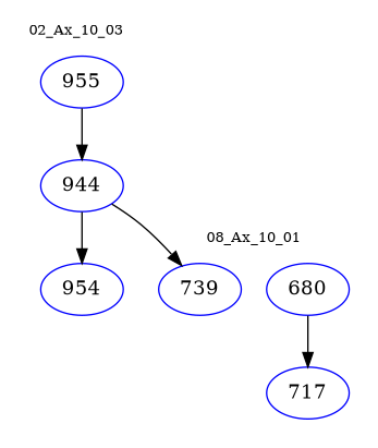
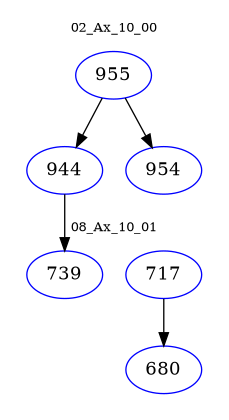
  digraph {
    node [color=blue]
    edge [color=black]
    n1 [label=717]
    n2 [label=680]
    n3 [label=739]
    n4 [label=955]
    n5 [label=944]
    n6 [label=954]
    subgraph cluster_1 {
      color=white
      fontsize=10
      label="08_Ax_10_01"
      n1
      n2
      n3
    }
    subgraph cluster_2 {
      color=white
      fontsize=10
-     label="02_Ax_10_03"
+     label="02_Ax_10_00"
      n4
      n5
      n6
    }
-   n2 -> n1
+   n1 -> n2
    n4 -> n5
-   n5 -> n6
+   n4 -> n6
    n5 -> n3
  }
